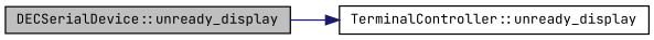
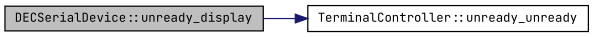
  digraph {
    rankdir=LR
    fontname="JetBrains Mono"
    node [color=black fontname="JetBrains Mono" fontsize=10 shape=record style=filled]
    n1 [fillcolor=grey75 fontcolor=black height=0.2 label="DECSerialDevice::unready_display" width=0.4]
-   n2 [fillcolor=white height=0.2 label="TerminalController::unready_display" width=0.4]
+   n2 [fillcolor=white height=0.2 label="TerminalController::unready_unready" width=0.4]
    n1 -> n2 [color=midnightblue fontname="JetBrains Mono" fontsize=10 labelfontname=FreeSans labelfontsize=10 style=solid]
  }
